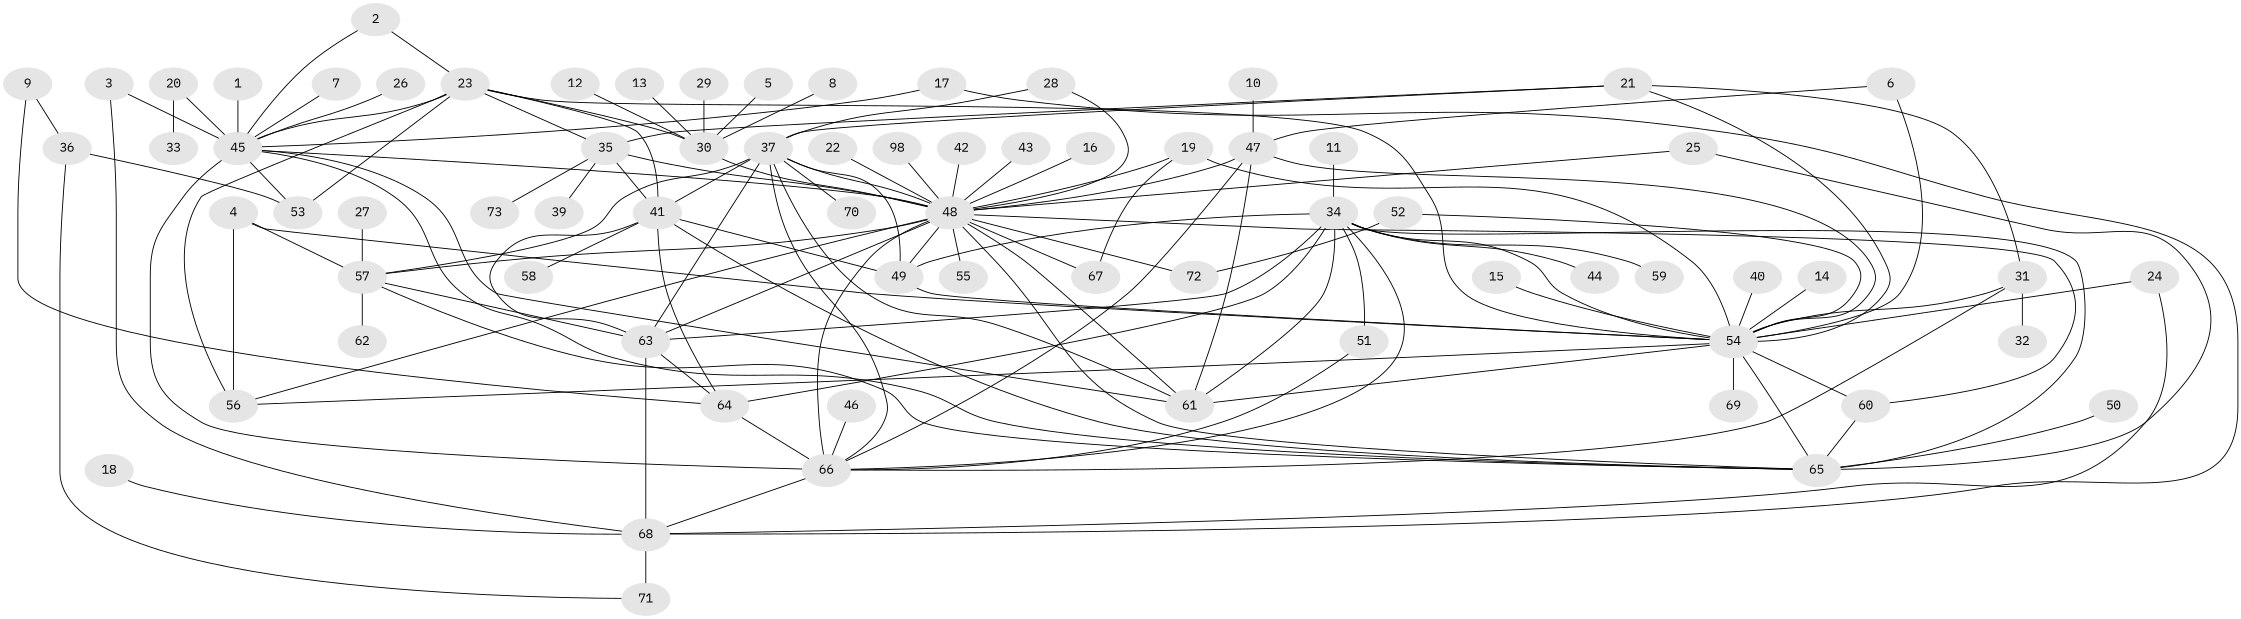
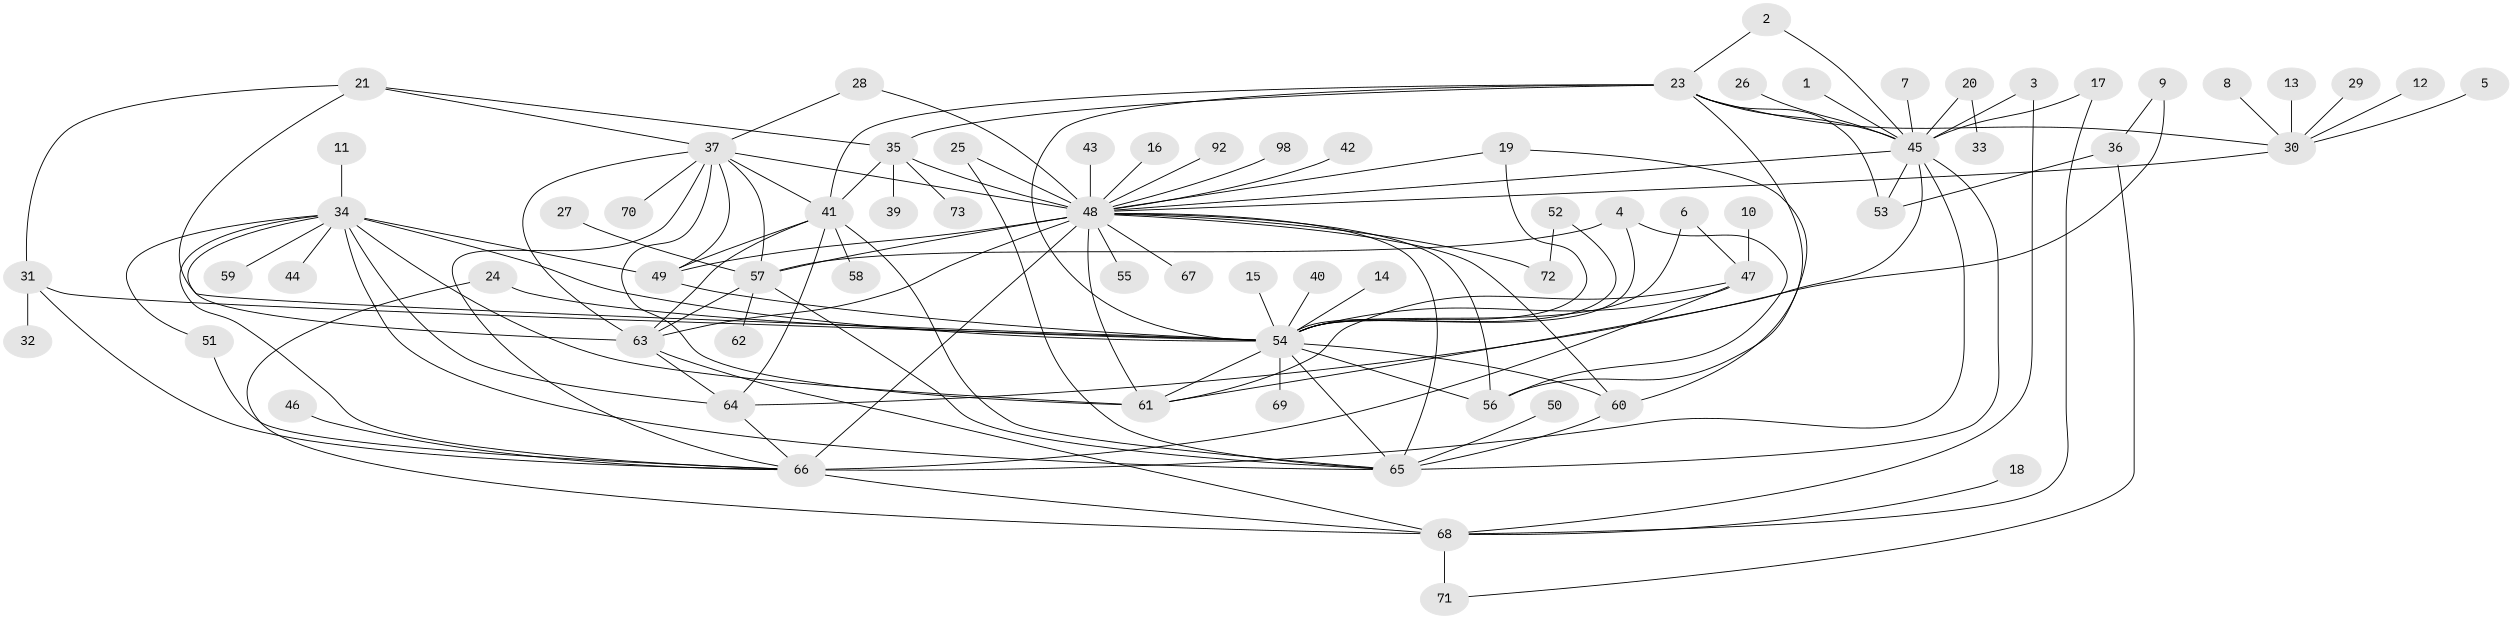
  graph {
    fontname="IBM Plex Mono"
    node [color=gray90 fontname="IBM Plex Mono" style=filled]
    edge [fontname="IBM Plex Mono" weight=1.0]
    1
    45
    48
    53
    65
    66
    61
    2
    23
    54
    56
    30
    35
    41
    3
    68
    71
    4
    57
    60
    69
    63
    62
    5
    6
    47
    7
    8
    9
    36
    64
    10
    11
    34
    44
    49
    51
    59
    12
    13
    14
    15
    16
    55
    67
    72
    17
    18
    19
    20
    33
    21
    31
    37
    32
    39
    73
    70
-   22
+   22 [label=92]
    58
    24
    25
    26
    27
    28
    29
    n67 [label=98]
    40
    42
    43
    46
    50
    52
    1 -- 45
    45 -- 48
    45 -- 53
    45 -- 65
    45 -- 66
    45 -- 61
    48 -- 65
    48 -- 66 [weight=3.0]
    48 -- 61
    48 -- 56
    48 -- 57 [weight=2.0]
    48 -- 60
    48 -- 63 [weight=2.0]
    48 -- 49
    48 -- 55
    48 -- 67
    48 -- 72
    66 -- 68
    2 -- 45
    2 -- 23
    23 -- 45
    23 -- 53
    23 -- 54
    23 -- 56 [weight=2.0]
    23 -- 30
    23 -- 35
    23 -- 41
    54 -- 65
    54 -- 61
    54 -- 56
    54 -- 60
    54 -- 69
    30 -- 48
    35 -- 48 [weight=3.0]
    35 -- 41 [weight=2.0]
    35 -- 39
    35 -- 73
    41 -- 65
    41 -- 63
    41 -- 64
    41 -- 49
    41 -- 58
    3 -- 45
    3 -- 68
    68 -- 71 [weight=2.0]
    4 -- 54
    4 -- 56
    4 -- 57
    57 -- 65
    57 -- 63
    57 -- 62
    60 -- 65
    63 -- 68 [weight=2.0]
    63 -- 64
    5 -- 30
    6 -- 54
    6 -- 47
-   47 -- 48
    47 -- 66
    47 -- 61
    47 -- 54
    7 -- 45
    8 -- 30
    9 -- 36
    9 -- 64
    36 -- 53
    36 -- 71
    64 -- 66
    10 -- 47
    11 -- 34
    34 -- 65
    34 -- 66
    34 -- 61
    34 -- 54
    34 -- 63
    34 -- 64 [weight=2.0]
    34 -- 44
    34 -- 49
    34 -- 51
    34 -- 59
    49 -- 54
    51 -- 66
    12 -- 30
    13 -- 30
    14 -- 54
    15 -- 54
    16 -- 48
    17 -- 45
    17 -- 68
    18 -- 68
    19 -- 48
    19 -- 54
-   19 -- 67
+   19 -- 60
    20 -- 45
    20 -- 33
    21 -- 54
    21 -- 35
    21 -- 31
    21 -- 37
    31 -- 66
    31 -- 54
    31 -- 32
    37 -- 48
    37 -- 66
    37 -- 61
    37 -- 41
    37 -- 57
    37 -- 63 [weight=2.0]
    37 -- 49
    37 -- 70
    22 -- 48
    24 -- 54
    24 -- 68
    25 -- 48
    25 -- 65
    26 -- 45
    27 -- 57
    28 -- 48
    28 -- 37
    29 -- 30
    n67 -- 48
    40 -- 54
    42 -- 48
    43 -- 48
    46 -- 66
    50 -- 65
    52 -- 54
    52 -- 72
  }
